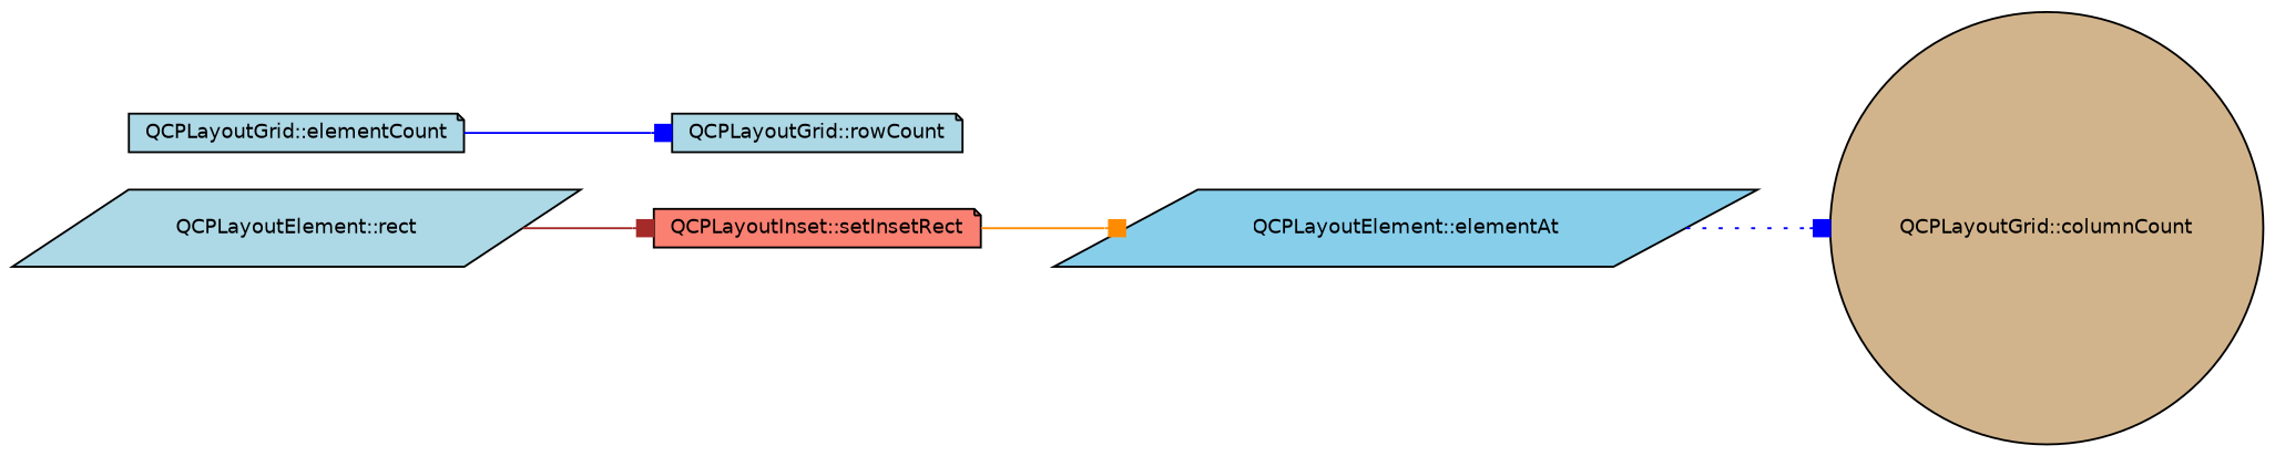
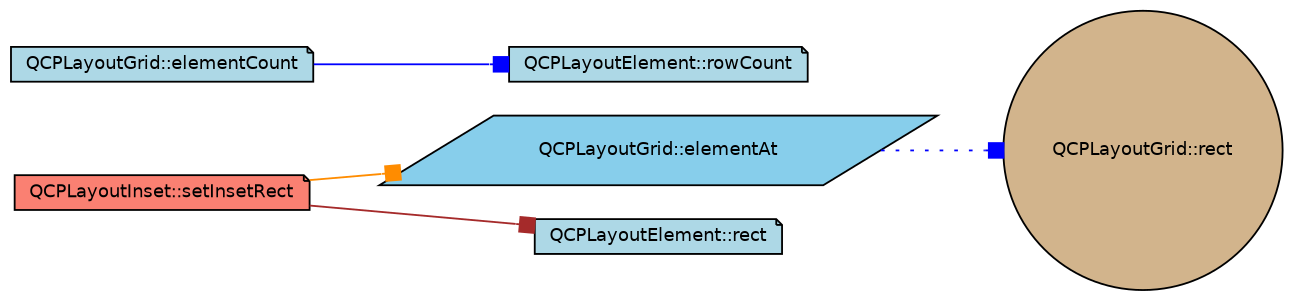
  digraph {
    rankdir=LR
    node [color=black fillcolor=lightblue fontname=Helvetica fontsize=10 shape=note style=filled]
    edge [arrowhead=box color=blue fontname=Helvetica fontsize=10 labelfontname=Helvetica labelfontsize=10 style=solid]
    n1 [fillcolor=salmon fontcolor=black height=0.2 label="QCPLayoutInset::setInsetRect" width=0.4]
-   n2 [fillcolor=skyblue height=0.2 label="QCPLayoutElement::elementAt" shape=parallelogram width=0.4]
-   n3 [height=0.2 label="QCPLayoutElement::rect" shape=parallelogram width=0.4]
-   n4 [fillcolor=tan height=0.2 label="QCPLayoutGrid::columnCount" shape=circle width=0.4]
+   n2 [fillcolor=skyblue height=0.2 label="QCPLayoutGrid::elementAt" shape=parallelogram width=0.4]
+   n3 [height=0.2 label="QCPLayoutElement::rect" width=0.4]
+   n4 [fillcolor=tan height=0.2 label="QCPLayoutGrid::rect" shape=circle width=0.4]
    n5 [height=0.2 label="QCPLayoutGrid::elementCount" width=0.4]
-   n6 [height=0.2 label="QCPLayoutGrid::rowCount" width=0.4]
+   n6 [height=0.2 label="QCPLayoutElement::rowCount" width=0.4]
    n1 -> n2 [color=darkorange]
-   n3 -> n1 [color=brown]
+   n1 -> n3 [color=brown]
    n2 -> n4 [style=dotted]
    n5 -> n6
  }
